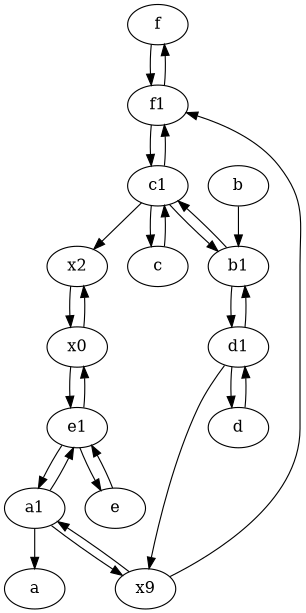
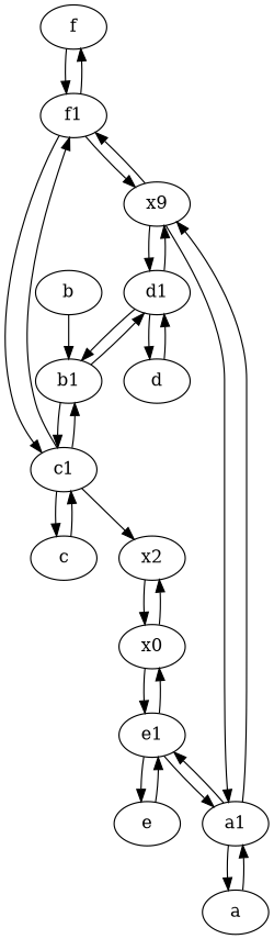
  digraph {
    f
    f1
    c1
    n4 [label=x9]
    e1
    a1
    e
    x0
    a
    x2
    b1
    d1
    d
    b
    c
    f -> f1
    f1 -> f
    f1 -> c1
+   f1 -> n4
    c1 -> f1
    c1 -> x2
    c1 -> b1
    c1 -> c
    n4 -> f1
    n4 -> a1
+   n4 -> d1
    e1 -> a1
    e1 -> e
    e1 -> x0
    a1 -> n4
    a1 -> e1
    a1 -> a
    e -> e1
    x0 -> e1
    x0 -> x2
+   a -> a1
    x2 -> x0
    b1 -> c1
    b1 -> d1
    d1 -> n4
    d1 -> b1
    d1 -> d
    d -> d1
    b -> b1
    c -> c1
  }
